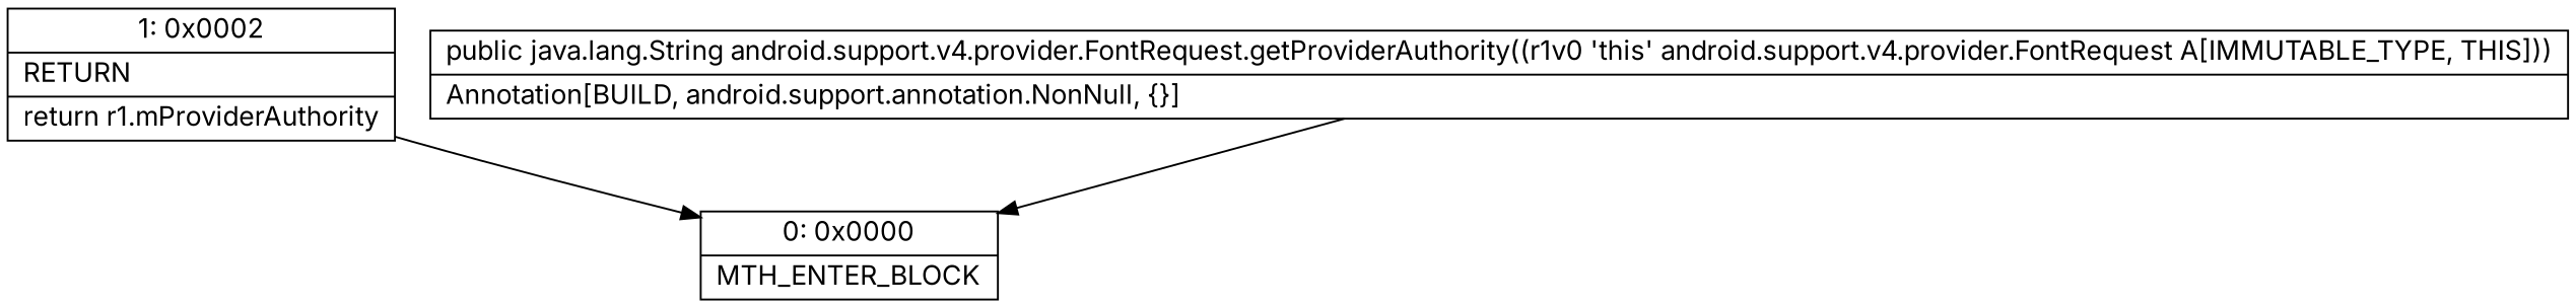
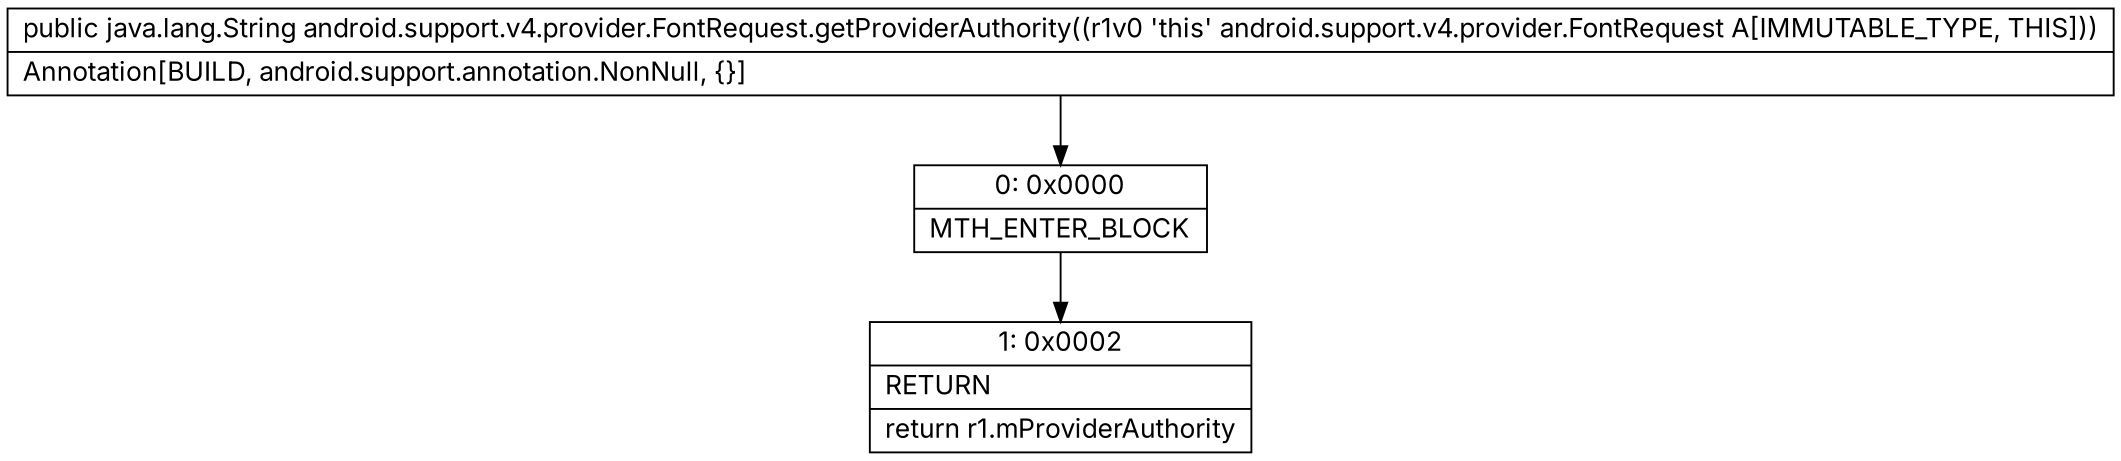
  digraph {
    fontname=Inter
    node [shape=record fontname=Inter]
    edge [fontname=Inter]
    n1 [label="{0\:\ 0x0000|MTH_ENTER_BLOCK\l}"]
    n2 [label="{1\:\ 0x0002|RETURN\l|return r1.mProviderAuthority\l}"]
    n3 [label="{public java.lang.String android.support.v4.provider.FontRequest.getProviderAuthority((r1v0 'this' android.support.v4.provider.FontRequest A[IMMUTABLE_TYPE, THIS]))  | Annotation[BUILD, android.support.annotation.NonNull, \{\}]\l}"]
-   n2 -> n1
+   n1 -> n2
    n3 -> n1
  }
